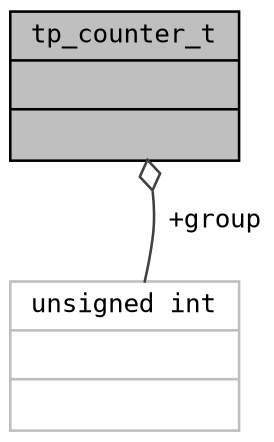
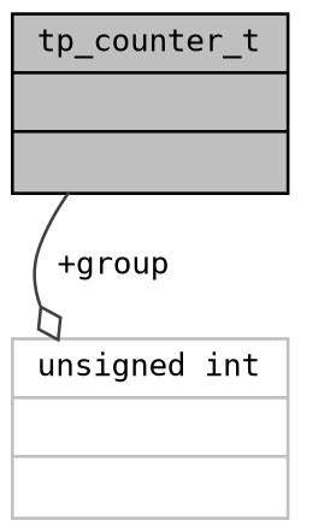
  digraph {
    fontname="DejaVu Sans Mono"
    node [fontname="DejaVu Sans Mono" fontsize=10 shape=record]
    n1 [color=black fillcolor=grey75 fontcolor=black height=0.2 label="{tp_counter_t\n||}" style=filled width=0.4]
    n2 [color=grey75 height=0.2 label="{unsigned int\n||}" width=0.4]
-   n2 -> n1 [arrowhead=odiamond color=grey25 fontname="DejaVu Sans Mono" fontsize=10 label=" +group" labelfontname=Helvetica labelfontsize=10 style=solid]
+   n1 -> n2 [arrowhead=odiamond color=grey25 fontname="DejaVu Sans Mono" fontsize=10 label=" +group" labelfontname=Helvetica labelfontsize=10 style=solid]
  }
